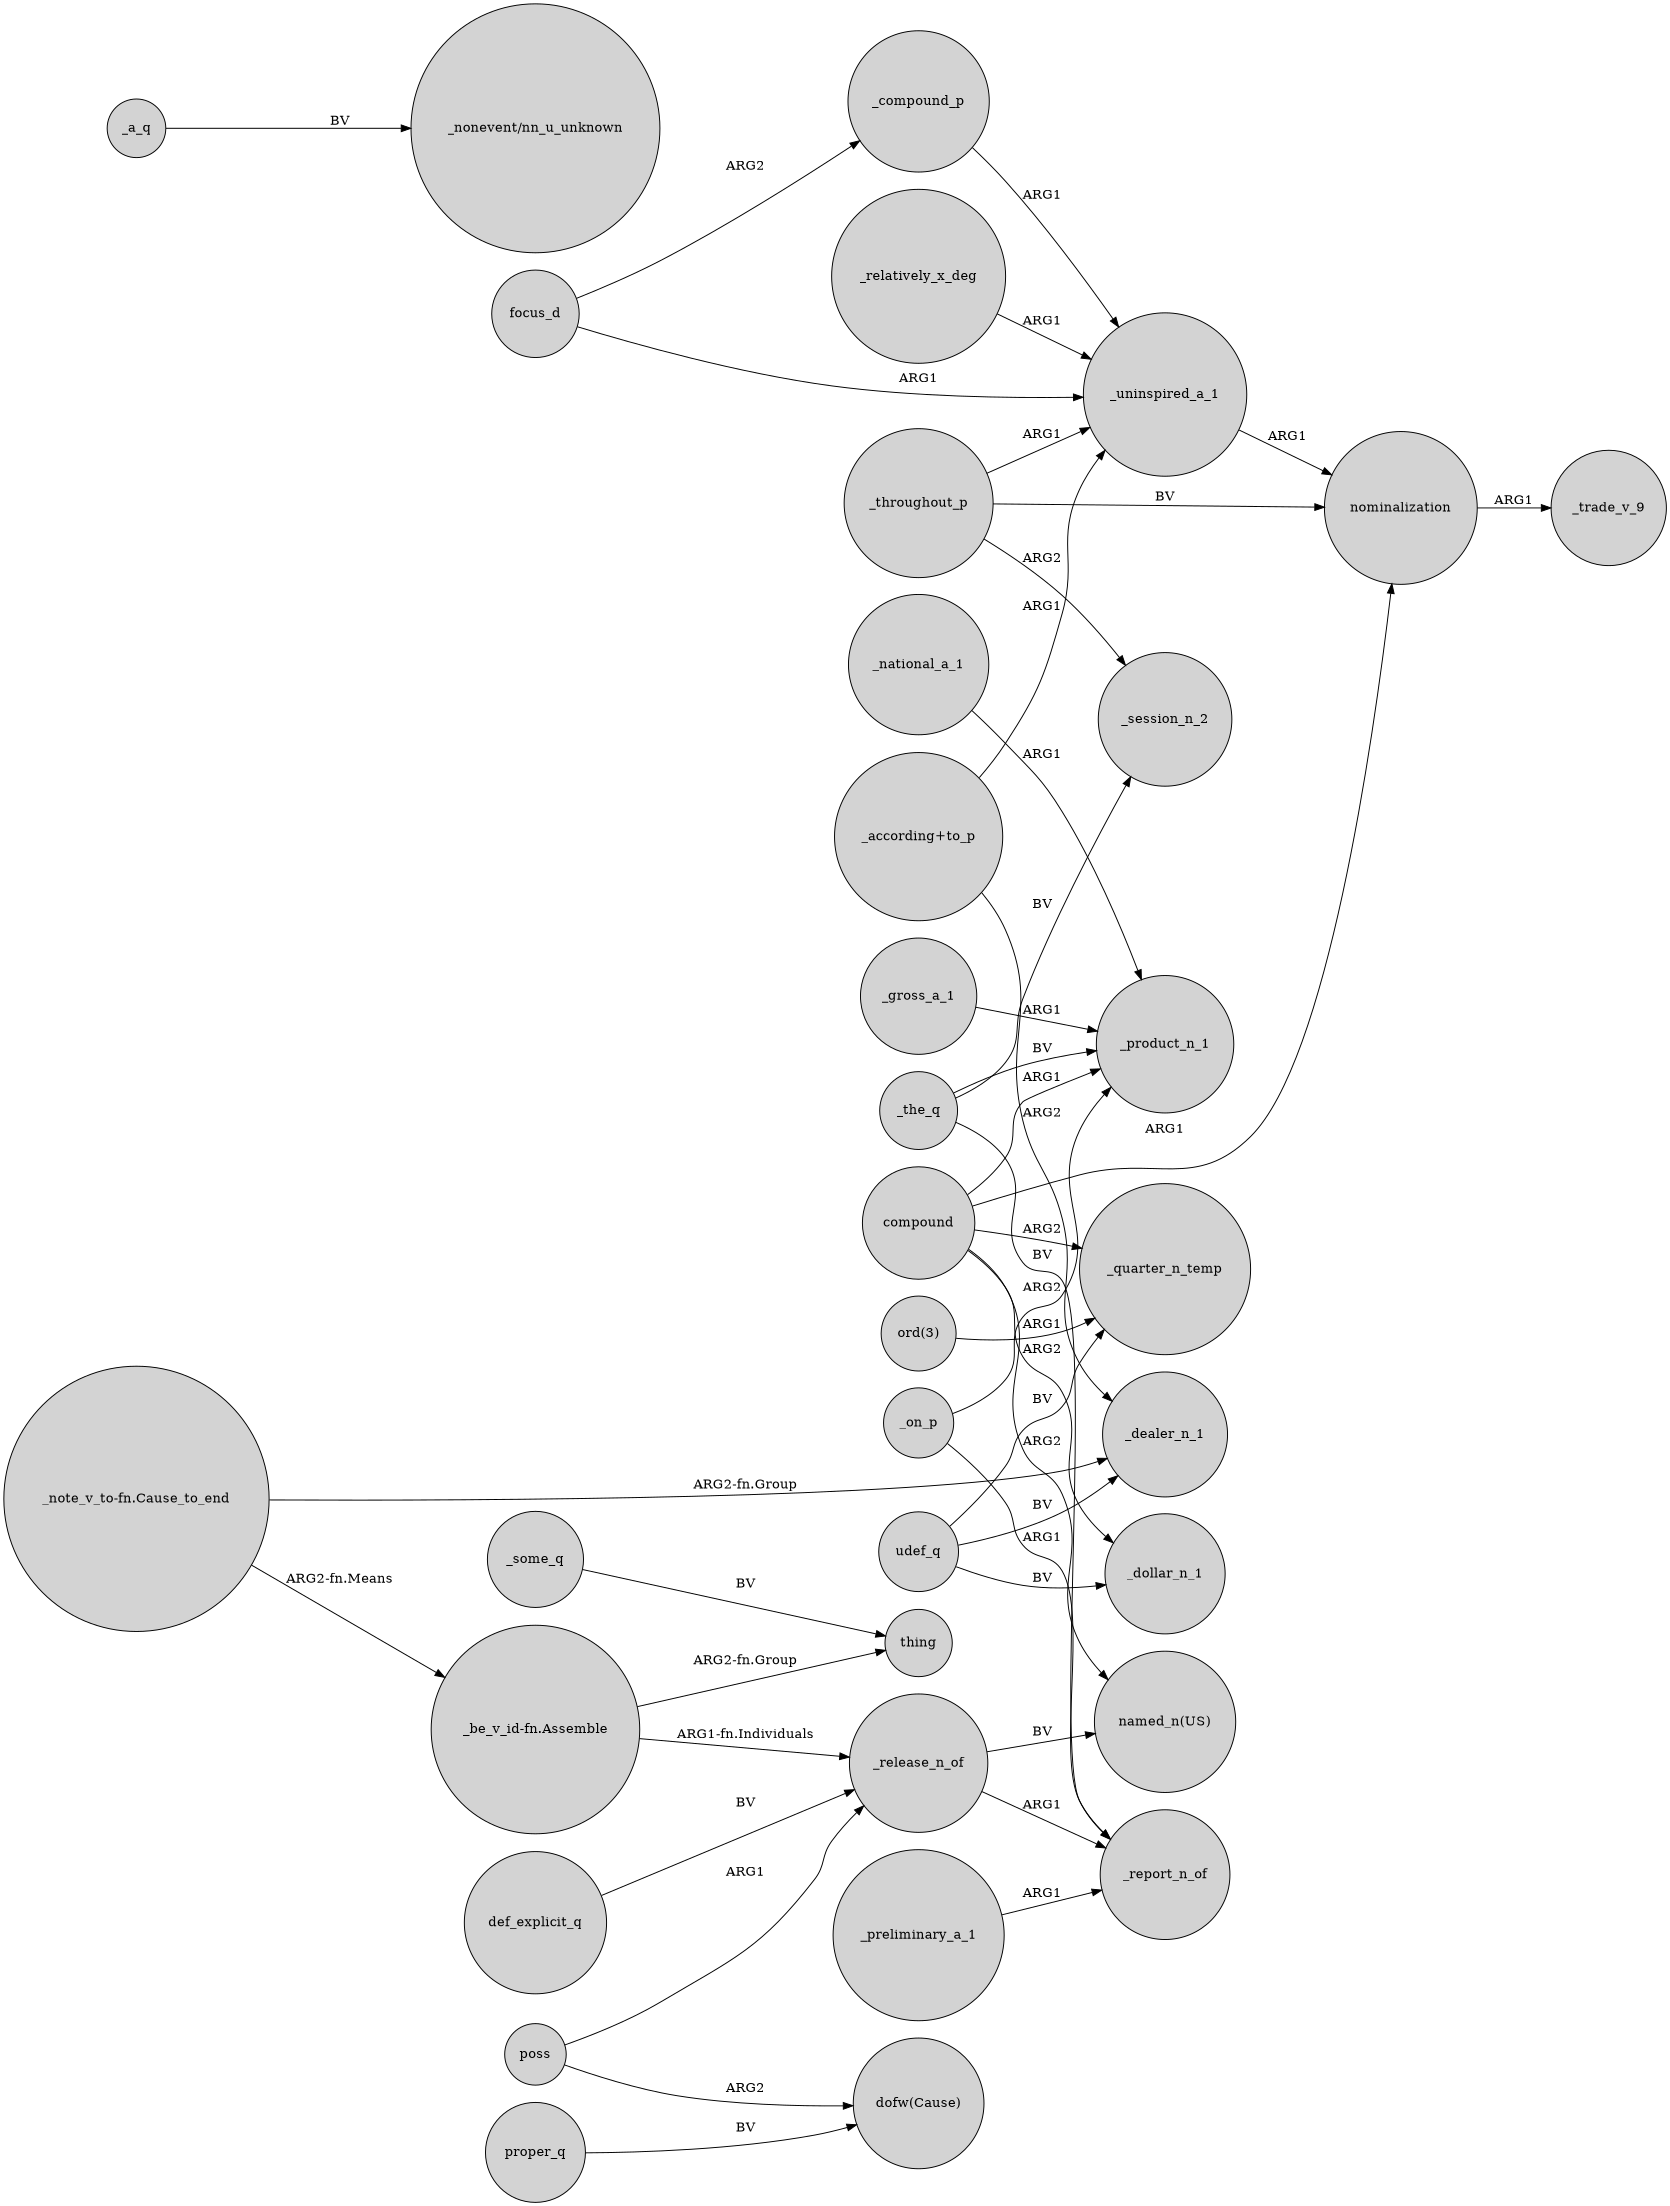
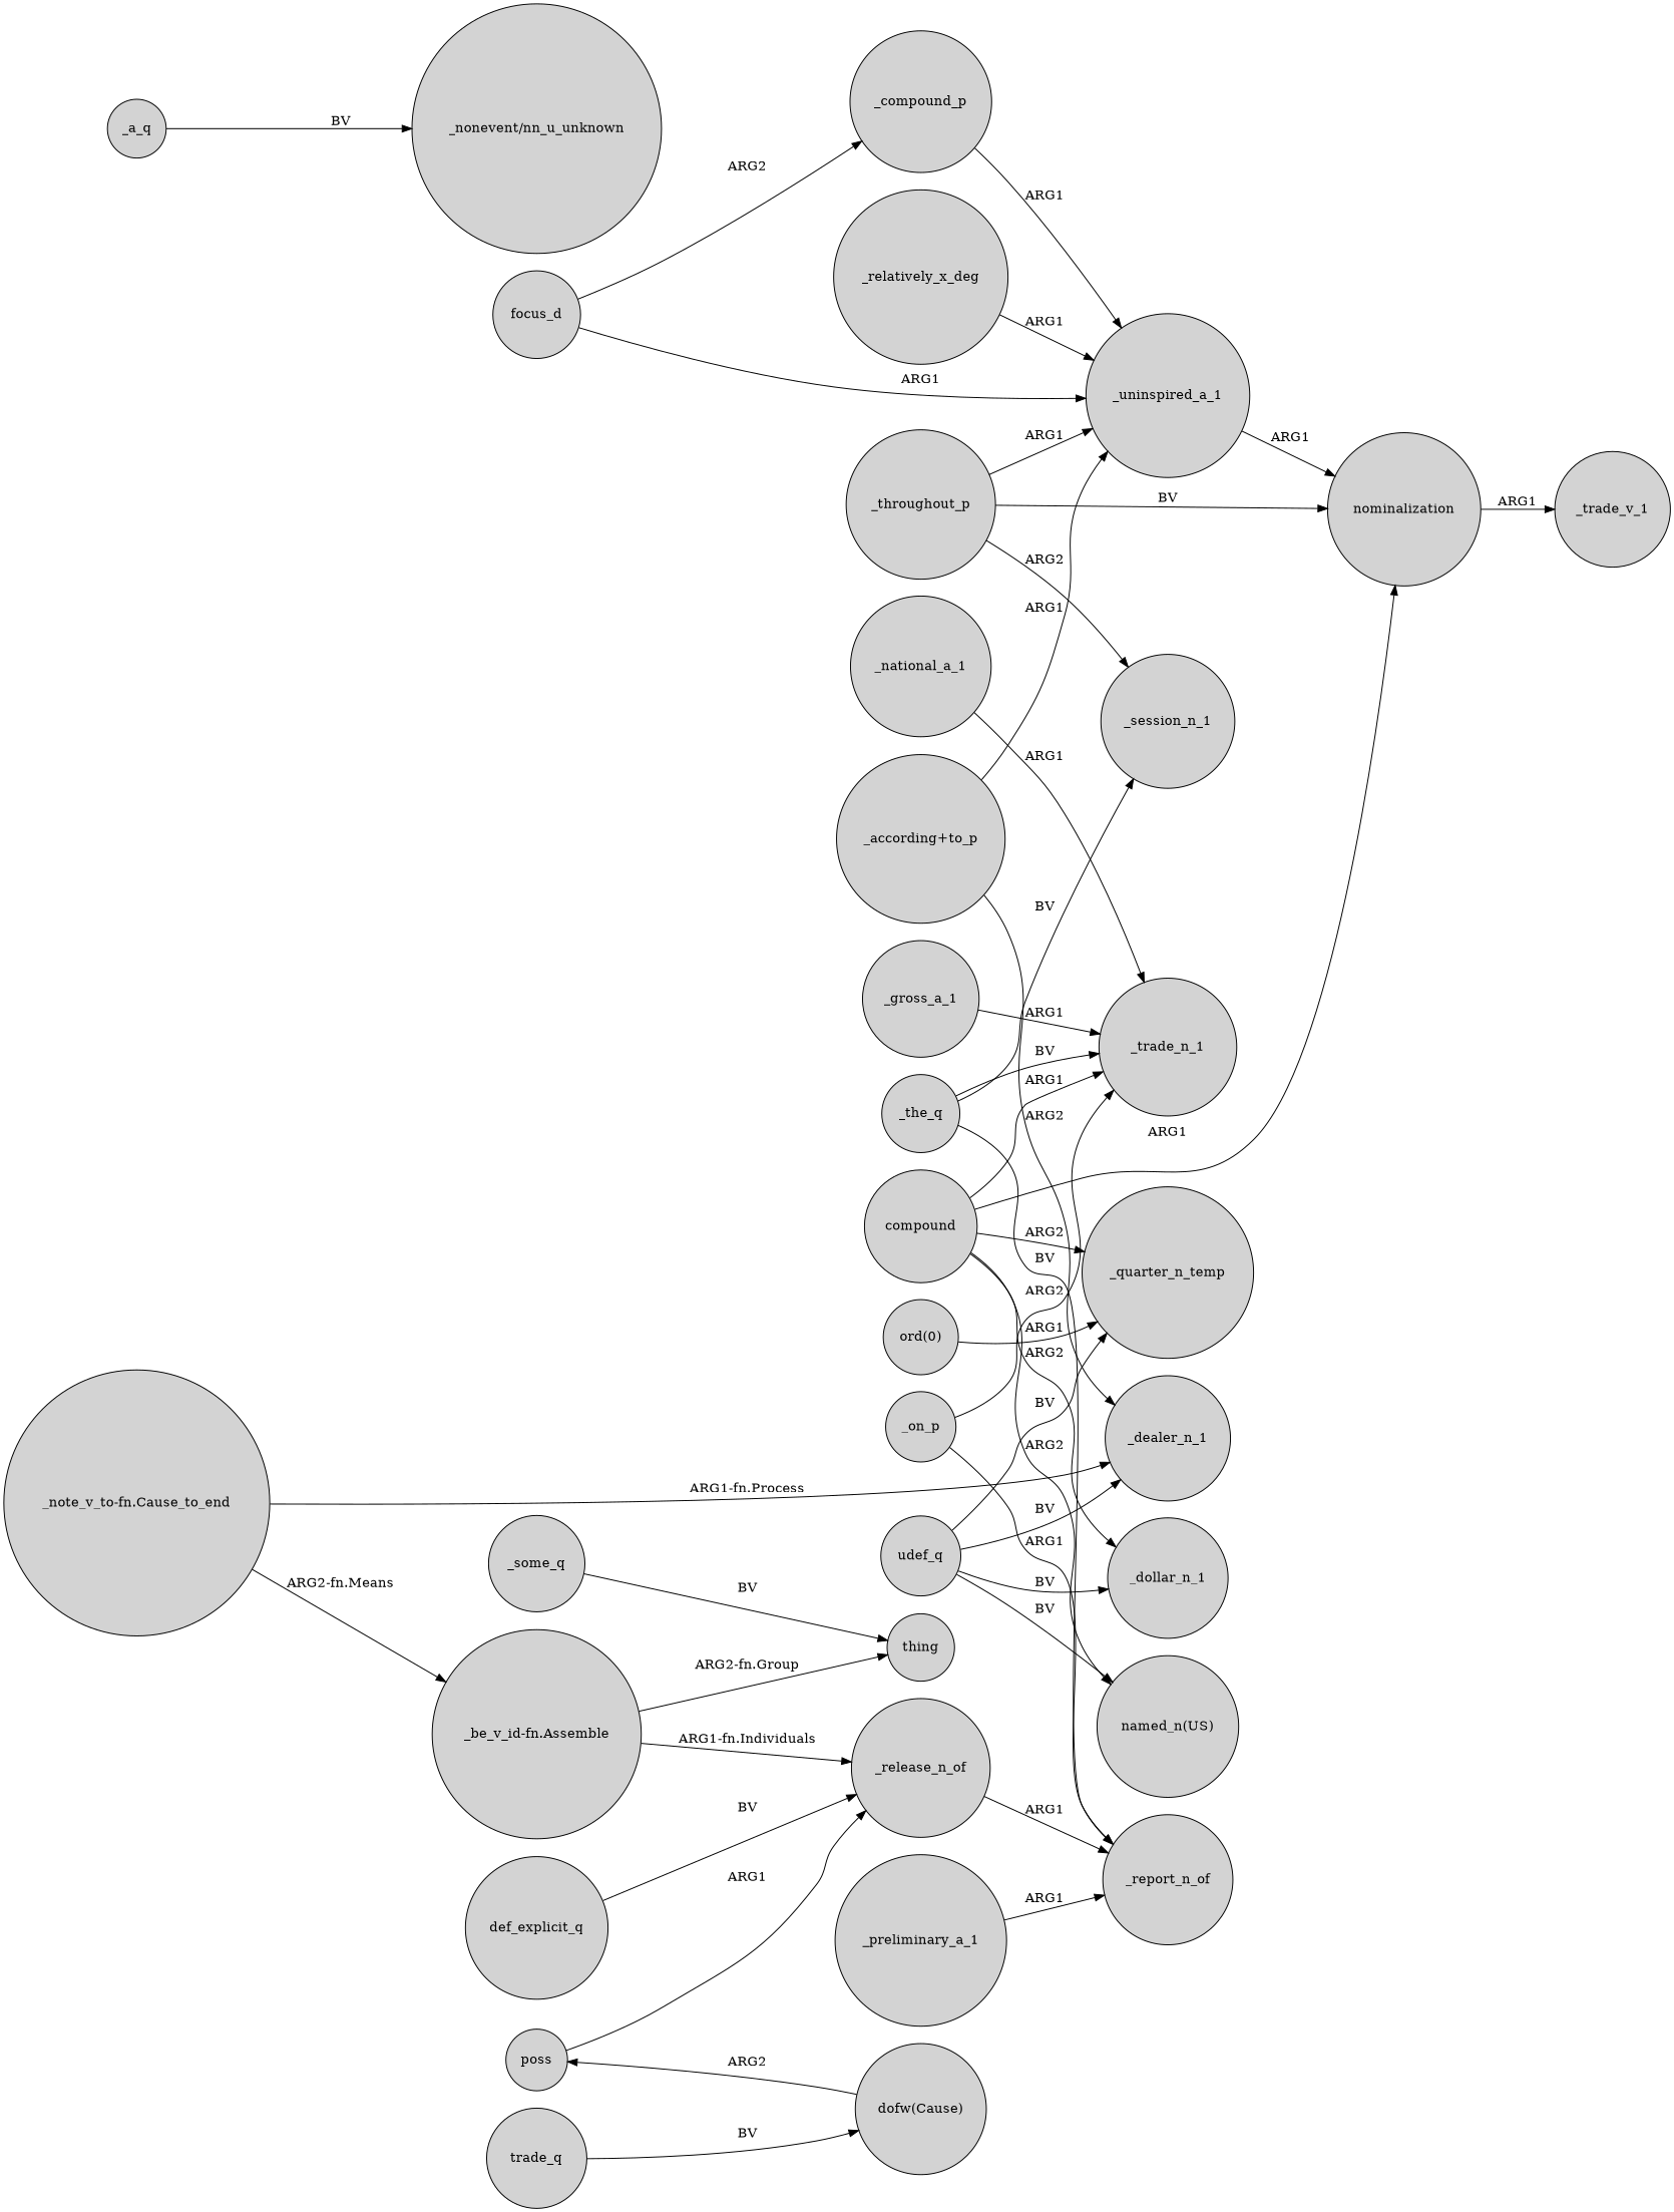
  digraph {
    rankdir=LR
    node [shape=circle style=filled]
    _relatively_x_deg
    _uninspired_a_1
    nominalization
-   _trade_v_1 [label=_trade_v_9]
-   "ord(3)"
+   _trade_v_1
+   "ord(3)" [label="ord(0)"]
    _quarter_n_temp
    _the_q
-   _session_n_1 [label=_session_n_2]
-   _product_n_1
+   _session_n_1
+   _product_n_1 [label=_trade_n_1]
    _report_n_of
    _national_a_1
    udef_q
    _dollar_n_1
    _dealer_n_1
    "named_n(US)"
    n16 [label="dofw(Cause)"]
-   proper_q
+   proper_q [label=trade_q]
    "_be_v_id-fn.Assemble"
    thing
    _release_n_of
    _throughout_p
    _preliminary_a_1
    compound
    _some_q
    _on_p
    n26 [label=_compound_p]
    "_according+to_p"
    def_explicit_q
    focus_d
    "_note_v_to-fn.Cause_to_end"
    _gross_a_1
    poss
    _a_q
    "_nonevent/nn_u_unknown"
    _relatively_x_deg -> _uninspired_a_1 [label=ARG1]
    _uninspired_a_1 -> nominalization [label=ARG1]
    nominalization -> _trade_v_1 [label=ARG1]
    "ord(3)" -> _quarter_n_temp [label=ARG1]
    _the_q -> _session_n_1 [label=BV]
    _the_q -> _product_n_1 [label=BV]
    _the_q -> _report_n_of [label=BV]
    _national_a_1 -> _product_n_1 [label=ARG1]
    udef_q -> _quarter_n_temp [label=BV]
    udef_q -> _dollar_n_1 [label=BV]
    udef_q -> _dealer_n_1 [label=BV]
-   _release_n_of -> "named_n(US)" [label=BV]
+   udef_q -> "named_n(US)" [label=BV]
    proper_q -> n16 [label=BV]
    "_be_v_id-fn.Assemble" -> thing [label="ARG2-fn.Group"]
    "_be_v_id-fn.Assemble" -> _release_n_of [label="ARG1-fn.Individuals"]
    _release_n_of -> _report_n_of [label=ARG1]
    _throughout_p -> _uninspired_a_1 [label=ARG1]
    _throughout_p -> nominalization [label=BV]
    _throughout_p -> _session_n_1 [label=ARG2]
    _preliminary_a_1 -> _report_n_of [label=ARG1]
    compound -> nominalization [label=ARG1]
    compound -> _quarter_n_temp [label=ARG2]
    compound -> _product_n_1 [label=ARG1]
    compound -> _dollar_n_1 [label=ARG2]
    compound -> "named_n(US)" [label=ARG2]
    _some_q -> thing [label=BV]
    _on_p -> _product_n_1 [label=ARG2]
    _on_p -> _report_n_of [label=ARG1]
    n26 -> _uninspired_a_1 [label=ARG1]
    "_according+to_p" -> _uninspired_a_1 [label=ARG1]
    "_according+to_p" -> _dealer_n_1 [label=ARG2]
    def_explicit_q -> _release_n_of [label=BV]
    focus_d -> _uninspired_a_1 [label=ARG1]
    focus_d -> n26 [label=ARG2]
-   "_note_v_to-fn.Cause_to_end" -> _dealer_n_1 [label="ARG2-fn.Group"]
+   "_note_v_to-fn.Cause_to_end" -> _dealer_n_1 [label="ARG1-fn.Process"]
    "_note_v_to-fn.Cause_to_end" -> "_be_v_id-fn.Assemble" [label="ARG2-fn.Means"]
    _gross_a_1 -> _product_n_1 [label=ARG1]
-   poss -> n16 [label=ARG2]
+   n16 -> poss [label=ARG2]
    poss -> _release_n_of [label=ARG1]
    _a_q -> "_nonevent/nn_u_unknown" [label=BV]
  }
